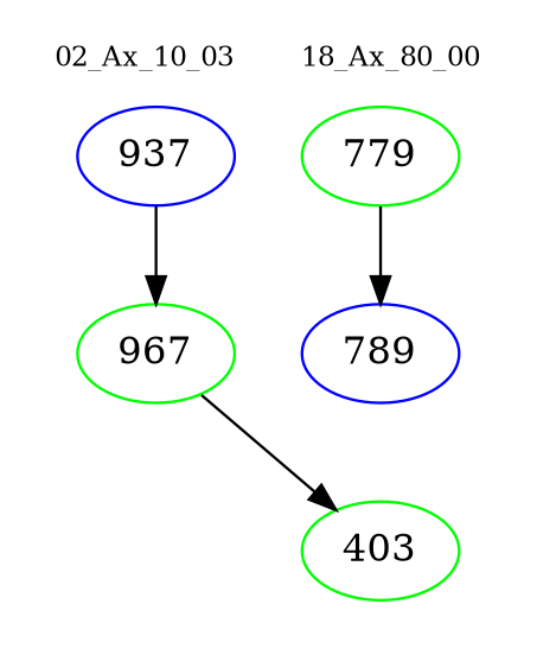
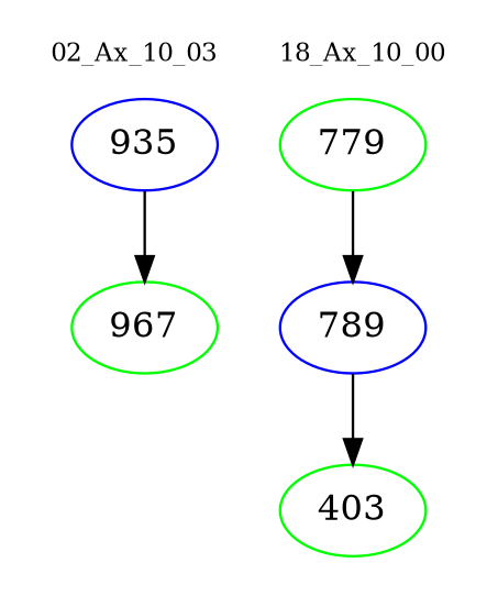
  digraph {
    node [color=green]
    edge [color=black]
-   n1 [color=blue label=937]
+   n1 [color=blue label=935]
    n2 [label=967]
    n3 [label=779]
    n4 [color=blue label=789]
    n5 [label=403]
    subgraph cluster_1 {
      color=white
      fontsize=10
      label="02_Ax_10_03"
      n1
      n2
    }
    subgraph cluster_2 {
      color=white
      fontsize=10
-     label="18_Ax_80_00"
+     label="18_Ax_10_00"
      n3
      n4
      n5
    }
    n1 -> n2
    n3 -> n4
-   n2 -> n5
+   n4 -> n5
  }
